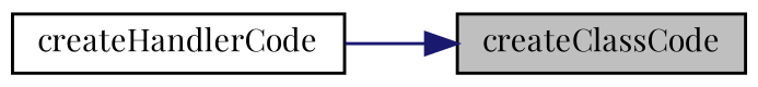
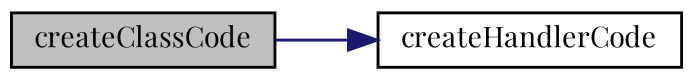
  digraph {
    rankdir=LR
    fontname="Playfair Display"
    node [color=black fontname="Playfair Display" fontsize=10 shape=record style=filled]
    n1 [fillcolor=grey75 fontcolor=black height=0.2 label=createClassCode width=0.4]
    n2 [fillcolor=white height=0.2 label=createHandlerCode width=0.4]
-   n2 -> n1 [color=midnightblue fontname="Playfair Display" fontsize=10 labelfontname=Helvetica labelfontsize=10 style=solid]
+   n1 -> n2 [color=midnightblue fontname="Playfair Display" fontsize=10 labelfontname=Helvetica labelfontsize=10 style=solid]
  }
